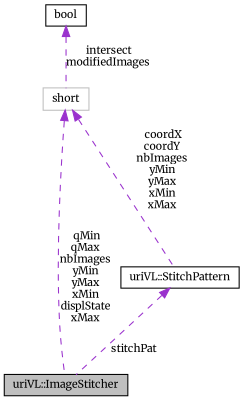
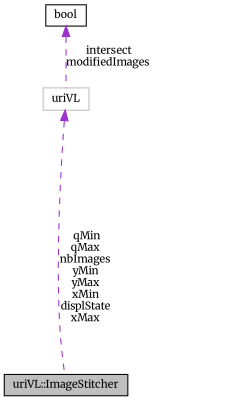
  digraph {
    fontname=Merriweather
    node [color=black fillcolor=white fontname=Merriweather fontsize=10 shape=record style=filled]
    edge [color=darkorchid3 dir=back fontname=Merriweather fontsize=10 labelfontname=Helvetica labelfontsize=10 style=dashed]
    n1 [fillcolor=grey75 fontcolor=black height=0.2 label="uriVL::ImageStitcher" width=0.4]
-   n2 [height=0.2 label="uriVL::StitchPattern" width=0.4]
-   n3 [color=grey75 height=0.2 label=short width=0.4]
+   n3 [color=grey75 height=0.2 label=uriVL width=0.4]
    n4 [height=0.2 label=bool width=0.4]
-   n2 -> n1 [label=" stitchPat"]
    n3 -> n1 [label=" qMin\nqMax\nnbImages\nyMin\nyMax\nxMin\ndisplState\nxMax"]
-   n3 -> n2 [label=" coordX\ncoordY\nnbImages\nyMin\nyMax\nxMin\nxMax"]
    n4 -> n3 [label=" intersect\nmodifiedImages"]
  }
